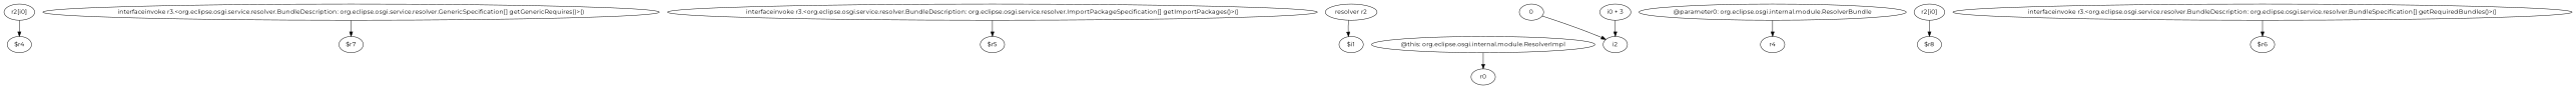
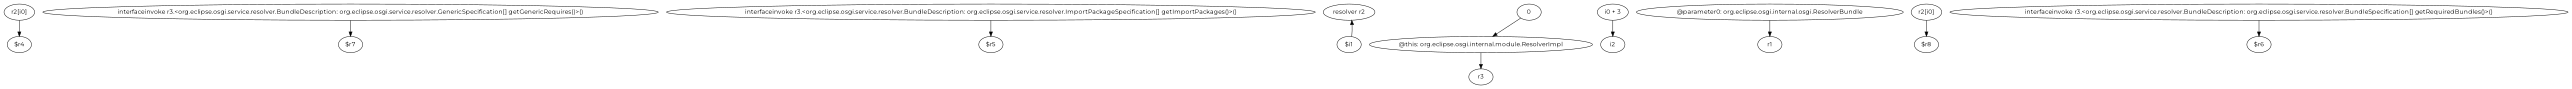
  digraph {
    fontname=Montserrat
    node [fontname=Montserrat]
    edge [fontname=Montserrat]
    n1 [label="r2[i0]"]
    n2 [label="$r4"]
    n3 [label="interfaceinvoke r3.<org.eclipse.osgi.service.resolver.BundleDescription: org.eclipse.osgi.service.resolver.GenericSpecification[] getGenericRequires()>()"]
    n4 [label="$r7"]
    n5 [label="interfaceinvoke r3.<org.eclipse.osgi.service.resolver.BundleDescription: org.eclipse.osgi.service.resolver.ImportPackageSpecification[] getImportPackages()>()"]
    n6 [label="$r5"]
    n7 [label="resolver r2"]
    n8 [label="$i1"]
    n9 [label="@this: org.eclipse.osgi.internal.module.ResolverImpl"]
-   n10 [label=r0]
+   n10 [label=r3]
    n11 [label=0]
    n12 [label=i2]
-   n13 [label="@parameter0: org.eclipse.osgi.internal.module.ResolverBundle"]
-   n14 [label=r4]
+   n13 [label="@parameter0: org.eclipse.osgi.internal.osgi.ResolverBundle"]
+   n14 [label=r1]
    n15 [label="i0 + 3"]
    n16 [label="r2[i0]"]
    n17 [label="$r8"]
    n18 [label="interfaceinvoke r3.<org.eclipse.osgi.service.resolver.BundleDescription: org.eclipse.osgi.service.resolver.BundleSpecification[] getRequiredBundles()>()"]
    n19 [label="$r6"]
    n1 -> n2
    n3 -> n4
    n5 -> n6
-   n7 -> n8
+   n8 -> n7
    n9 -> n10
-   n11 -> n12
+   n11 -> n9
    n13 -> n14
    n15 -> n12
    n16 -> n17
    n18 -> n19
  }
